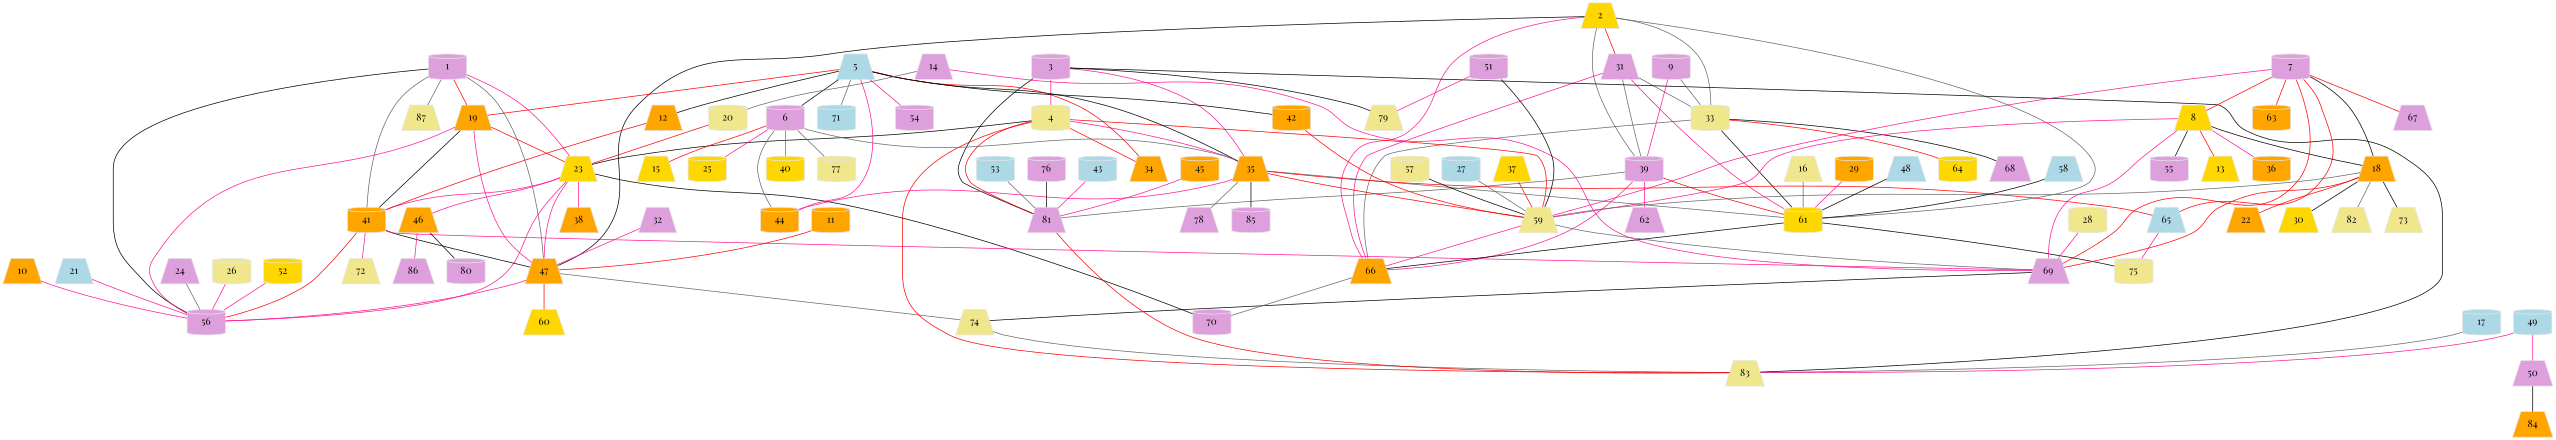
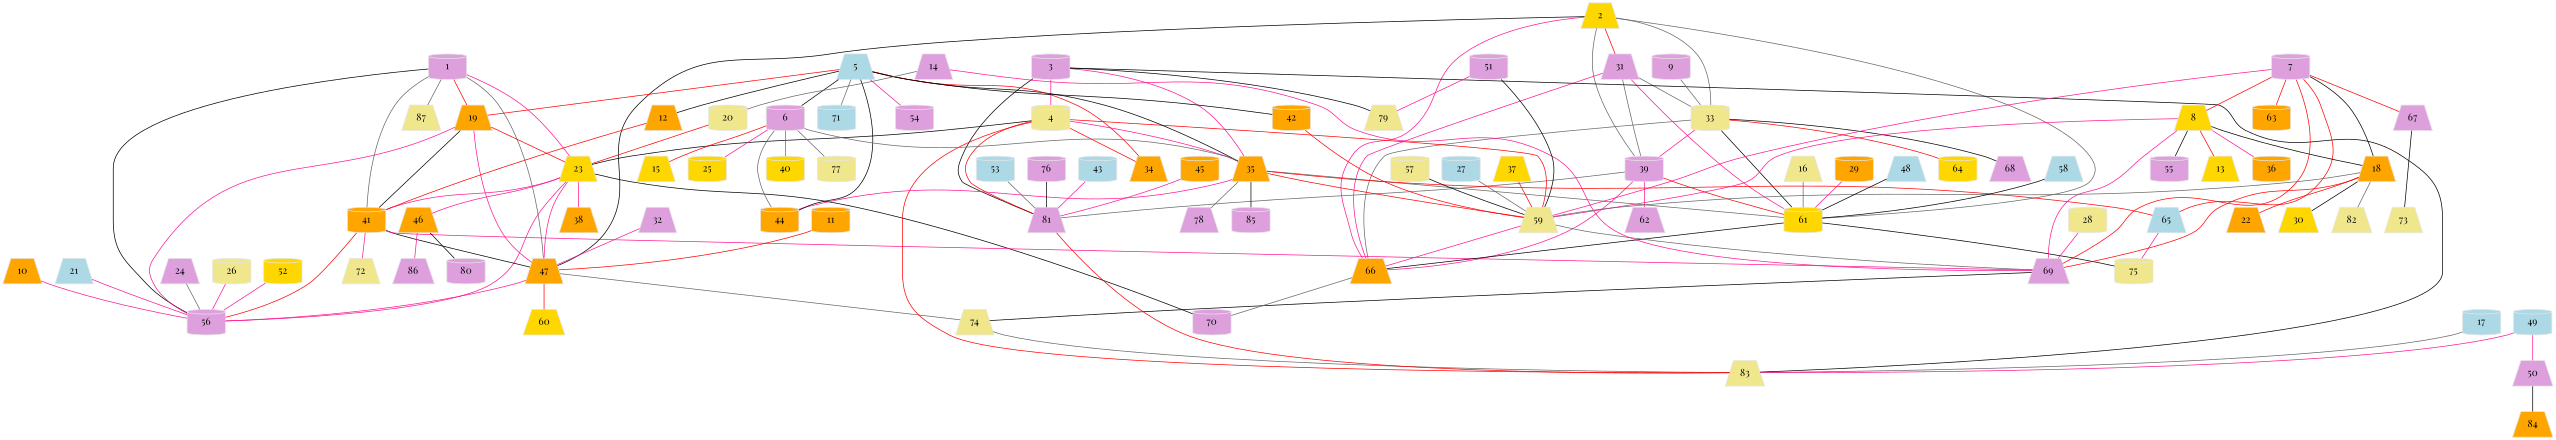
  graph {
    fontname="Playfair Display"
    node [color=gray90 fillcolor=plum fontname="Playfair Display" shape=trapezium style=filled]
    edge [color=deeppink fontname="Playfair Display" weight=1.0]
    1 [shape=cylinder]
    19 [fillcolor=orange]
    23 [fillcolor=gold]
    41 [fillcolor=orange shape=cylinder]
    47 [fillcolor=orange]
    56 [shape=cylinder]
    87 [fillcolor=khaki]
    38 [fillcolor=orange]
    46 [fillcolor=orange]
    70 [shape=cylinder]
    69
    72 [fillcolor=khaki]
    60 [fillcolor=gold]
    74 [fillcolor=khaki]
    2 [fillcolor=gold]
    31
    33 [fillcolor=khaki shape=cylinder]
    39 [shape=cylinder]
    61 [fillcolor=gold shape=cylinder]
    66 [fillcolor=orange]
    64 [fillcolor=gold shape=cylinder]
    68
    81
    62
    75 [fillcolor=khaki shape=cylinder]
    3 [shape=cylinder]
    4 [fillcolor=khaki shape=cylinder]
    35 [fillcolor=orange]
    79 [fillcolor=khaki]
    83 [fillcolor=khaki]
    34 [fillcolor=orange]
    59 [fillcolor=khaki]
    44 [fillcolor=orange shape=cylinder]
    65 [fillcolor=lightblue]
    78
    85 [shape=cylinder]
    5 [fillcolor=lightblue]
    6 [shape=cylinder]
    12 [fillcolor=orange]
    42 [fillcolor=orange shape=cylinder]
    54 [shape=cylinder]
    71 [fillcolor=lightblue shape=cylinder]
    15 [fillcolor=gold]
    25 [fillcolor=gold shape=cylinder]
    40 [fillcolor=gold shape=cylinder]
    77 [fillcolor=khaki shape=cylinder]
    7 [shape=cylinder]
    8 [fillcolor=gold]
    18 [fillcolor=orange]
    63 [fillcolor=orange shape=cylinder]
    67
    13 [fillcolor=gold]
    36 [fillcolor=orange shape=cylinder]
    55 [shape=cylinder]
    22 [fillcolor=orange]
    30 [fillcolor=gold]
    73 [fillcolor=khaki]
    82 [fillcolor=khaki]
    9 [shape=cylinder]
    10 [fillcolor=orange]
    11 [fillcolor=orange shape=cylinder]
    14
    20 [fillcolor=khaki shape=cylinder]
    16 [fillcolor=khaki]
    17 [fillcolor=lightblue shape=cylinder]
    21 [fillcolor=lightblue]
    80 [shape=cylinder]
    86
    24
    26 [fillcolor=khaki shape=cylinder]
    27 [fillcolor=lightblue shape=cylinder]
    28 [fillcolor=khaki shape=cylinder]
    29 [fillcolor=orange shape=cylinder]
    32
    37 [fillcolor=gold]
    43 [fillcolor=lightblue shape=cylinder]
    45 [fillcolor=orange shape=cylinder]
    48 [fillcolor=lightblue]
    49 [fillcolor=lightblue shape=cylinder]
    50
    84 [fillcolor=orange]
    51 [shape=cylinder]
    52 [fillcolor=gold shape=cylinder]
    53 [fillcolor=lightblue shape=cylinder]
    57 [fillcolor=khaki shape=cylinder]
    58 [fillcolor=lightblue]
    76 [shape=cylinder]
    1 -- 19 [color=red]
    1 -- 23
    1 -- 41 [color=gray40]
    1 -- 47 [color=gray40]
    1 -- 56 [color=black]
    1 -- 87 [color=gray40]
    19 -- 23 [color=red]
    19 -- 41 [color=black]
    19 -- 47
    19 -- 56
    23 -- 41
    23 -- 47
    23 -- 56
    23 -- 38
    23 -- 46
    23 -- 70 [color=black]
    41 -- 47 [color=black]
    41 -- 56 [color=red]
    41 -- 69
    41 -- 72
    47 -- 56
    47 -- 60 [color=red]
    47 -- 74 [color=gray40]
    46 -- 80 [color=black]
    46 -- 86
    69 -- 74 [color=black]
    74 -- 83 [color=gray40]
    2 -- 47 [color=black]
    2 -- 31 [color=red]
    2 -- 33 [color=gray40]
    2 -- 39 [color=gray40]
    2 -- 61 [color=gray40]
    2 -- 66
    31 -- 33 [color=gray40]
    31 -- 39 [color=gray40]
    31 -- 61
    31 -- 66
-   9 -- 39
+   33 -- 39
    33 -- 61 [color=black]
    33 -- 66 [color=gray40]
    33 -- 64 [color=red]
    33 -- 68 [color=black]
    39 -- 61 [color=red]
    39 -- 66
    39 -- 81 [color=gray40]
    39 -- 62
    61 -- 66 [color=black]
    61 -- 75 [color=black]
    66 -- 70 [color=gray40]
    81 -- 83 [color=red]
    3 -- 81 [color=black weight=2.0]
    3 -- 4 [weight=4.0]
    3 -- 35
    3 -- 79 [color=black]
    3 -- 83 [color=black weight=2.0]
    4 -- 23 [color=black]
    4 -- 81 [color=red weight=2.0]
    4 -- 35
    4 -- 83 [color=red weight=2.0]
    4 -- 34 [color=red]
    4 -- 59 [color=red]
    35 -- 61 [color=gray40]
    35 -- 59 [color=red]
    35 -- 44
    35 -- 65 [color=red]
    35 -- 78 [color=gray40]
    35 -- 85 [color=black]
    59 -- 69 [color=gray40]
    59 -- 66
    65 -- 75
    5 -- 19 [color=red]
    5 -- 35 [color=black weight=2.0]
    5 -- 34 [color=red]
-   5 -- 44 [weight=2.0]
+   5 -- 44 [color=black weight=2.0]
    5 -- 6 [color=black weight=4.0]
    5 -- 12 [color=black]
    5 -- 42 [color=black]
    5 -- 54
    5 -- 71 [color=gray40]
    6 -- 35 [color=gray40 weight=2.0]
    6 -- 44 [color=gray40 weight=2.0]
    6 -- 15 [color=red]
    6 -- 25
    6 -- 40
    6 -- 77 [color=gray40]
    12 -- 41 [color=red]
    42 -- 59 [color=red]
    7 -- 69 [color=red]
    7 -- 59
    7 -- 65 [color=red]
    7 -- 8 [color=red weight=2.0]
    7 -- 18 [color=black]
    7 -- 63 [color=red]
    7 -- 67 [color=red]
    8 -- 69 [weight=2.0]
    8 -- 59 [weight=2.0]
    8 -- 18 [color=black weight=2.0]
    8 -- 13 [color=red]
    8 -- 36
    8 -- 55 [color=black]
    18 -- 69 [color=red]
    18 -- 59 [color=gray40]
    18 -- 22 [color=red]
    18 -- 30 [color=black]
-   18 -- 73 [color=black]
+   67 -- 73 [color=black]
    18 -- 82 [color=gray40]
    9 -- 33 [color=gray40]
    10 -- 56
    11 -- 47 [color=red]
    14 -- 69
    14 -- 20 [color=gray40]
    20 -- 23 [color=red]
    16 -- 61 [color=gray40]
    17 -- 83 [color=gray40]
    21 -- 56
    24 -- 56 [color=gray40]
    26 -- 56
    27 -- 59 [color=gray40]
    28 -- 69
    29 -- 61
    32 -- 47
    37 -- 59 [color=red]
    43 -- 81
    45 -- 81
    48 -- 61 [color=black]
    49 -- 83
    49 -- 50
    50 -- 84 [color=black]
    51 -- 79
    51 -- 59 [color=black]
    52 -- 56
    53 -- 81 [color=gray40]
    57 -- 59 [color=black]
    58 -- 61 [color=black]
    76 -- 81 [color=black]
  }
